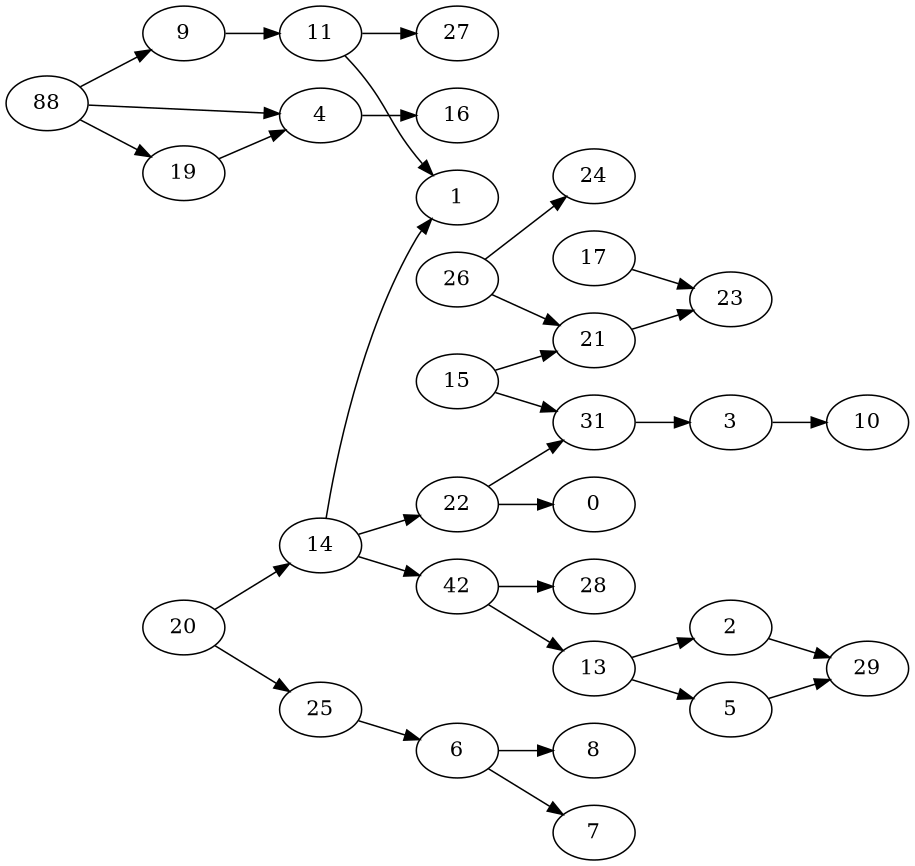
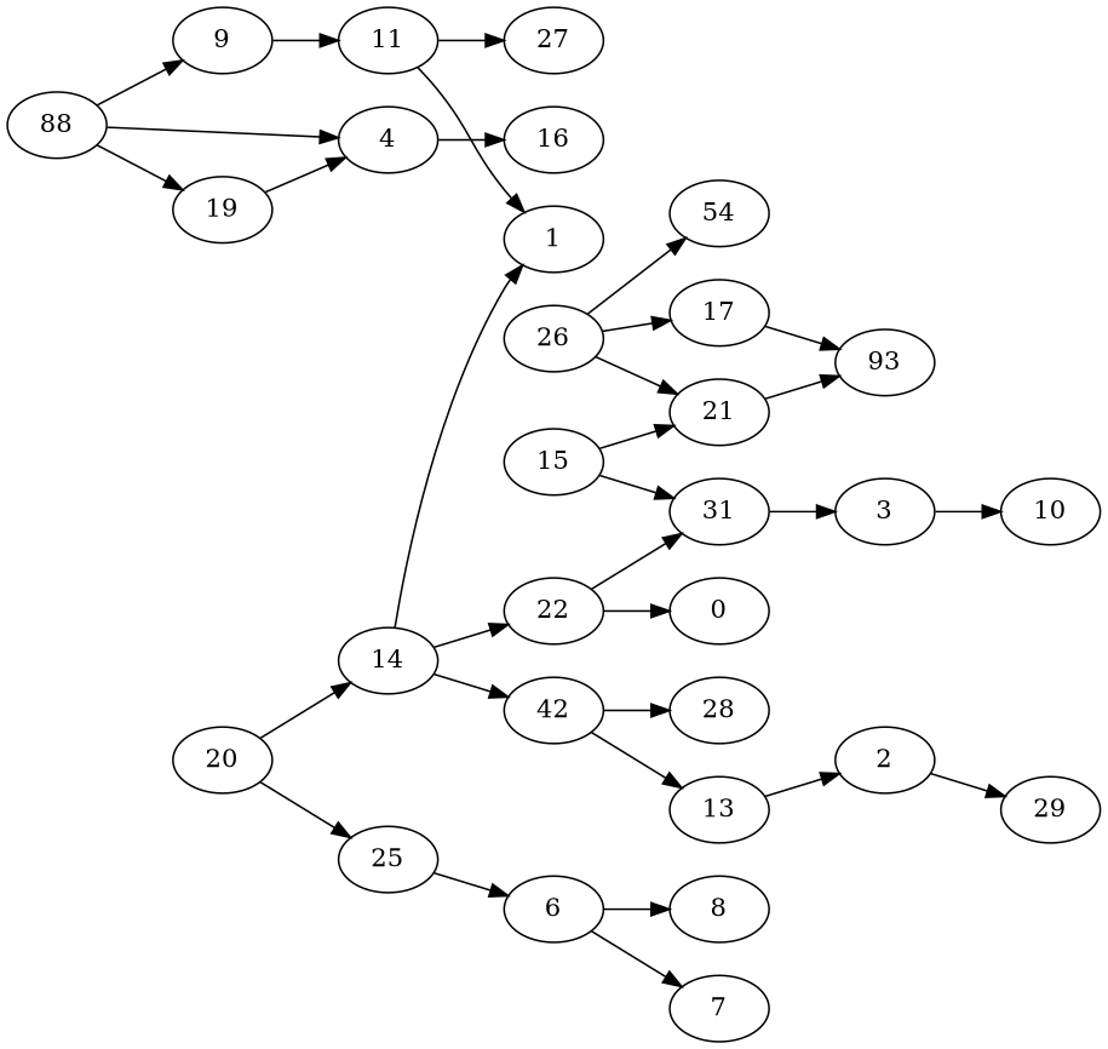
  digraph {
    rankdir=LR
    edge [w=0]
    2
    29
    3
    10
-   5
    6
    7
    8
    9
    11
    1
    27
    26
    21
    17
-   24
-   23
+   24 [label=54]
+   23 [label=93]
    n18 [label=42]
    13
    28
    14
    22
    0
    31
    15
    n26 [label=88]
    19
    4
    16
    20
    25
    2 -> 29
    3 -> 10
-   5 -> 29
    6 -> 7
    6 -> 8
    9 -> 11 [w=1]
    11 -> 1 [w=2]
    11 -> 27 [w=1]
    26 -> 21
+   26 -> 17 [w=2]
    26 -> 24
    21 -> 23
    17 -> 23
    n18 -> 13
    n18 -> 28
    13 -> 2
-   13 -> 5 [w=2]
    14 -> 1
    14 -> n18
    14 -> 22
    22 -> 0
    22 -> 31 [w=4]
    31 -> 3
    15 -> 21
    15 -> 31
    n26 -> 9
    n26 -> 19 [w=1]
    n26 -> 4
    19 -> 4
    4 -> 16
    20 -> 14 [w=1]
    20 -> 25
    25 -> 6
  }
